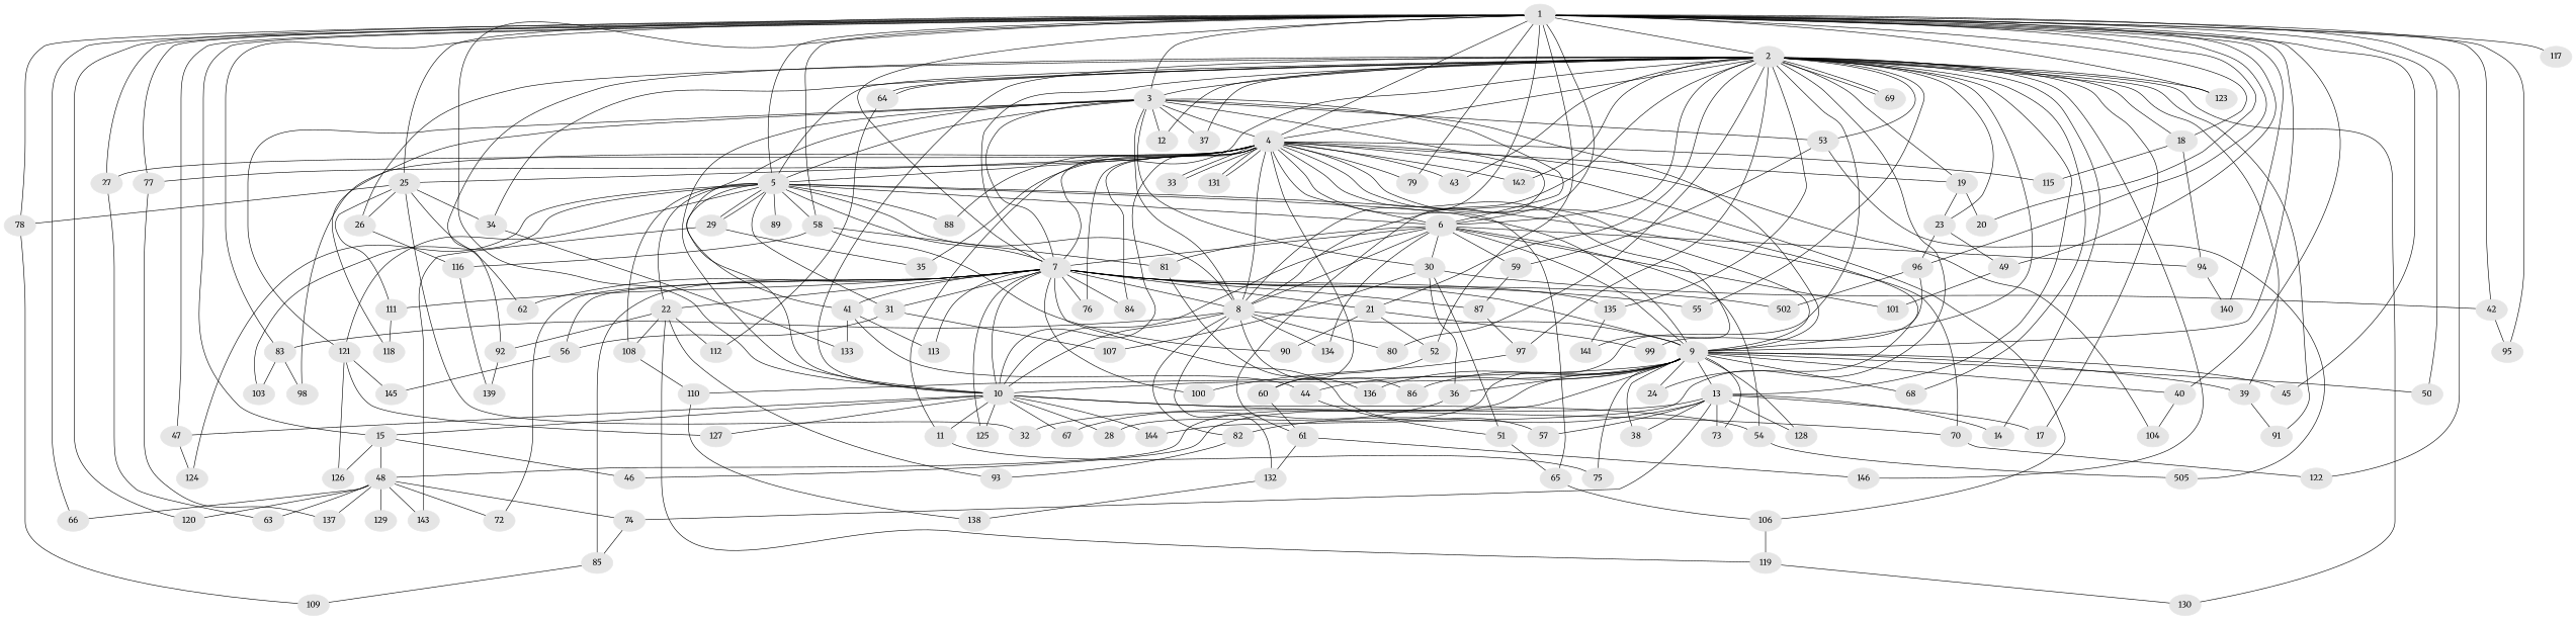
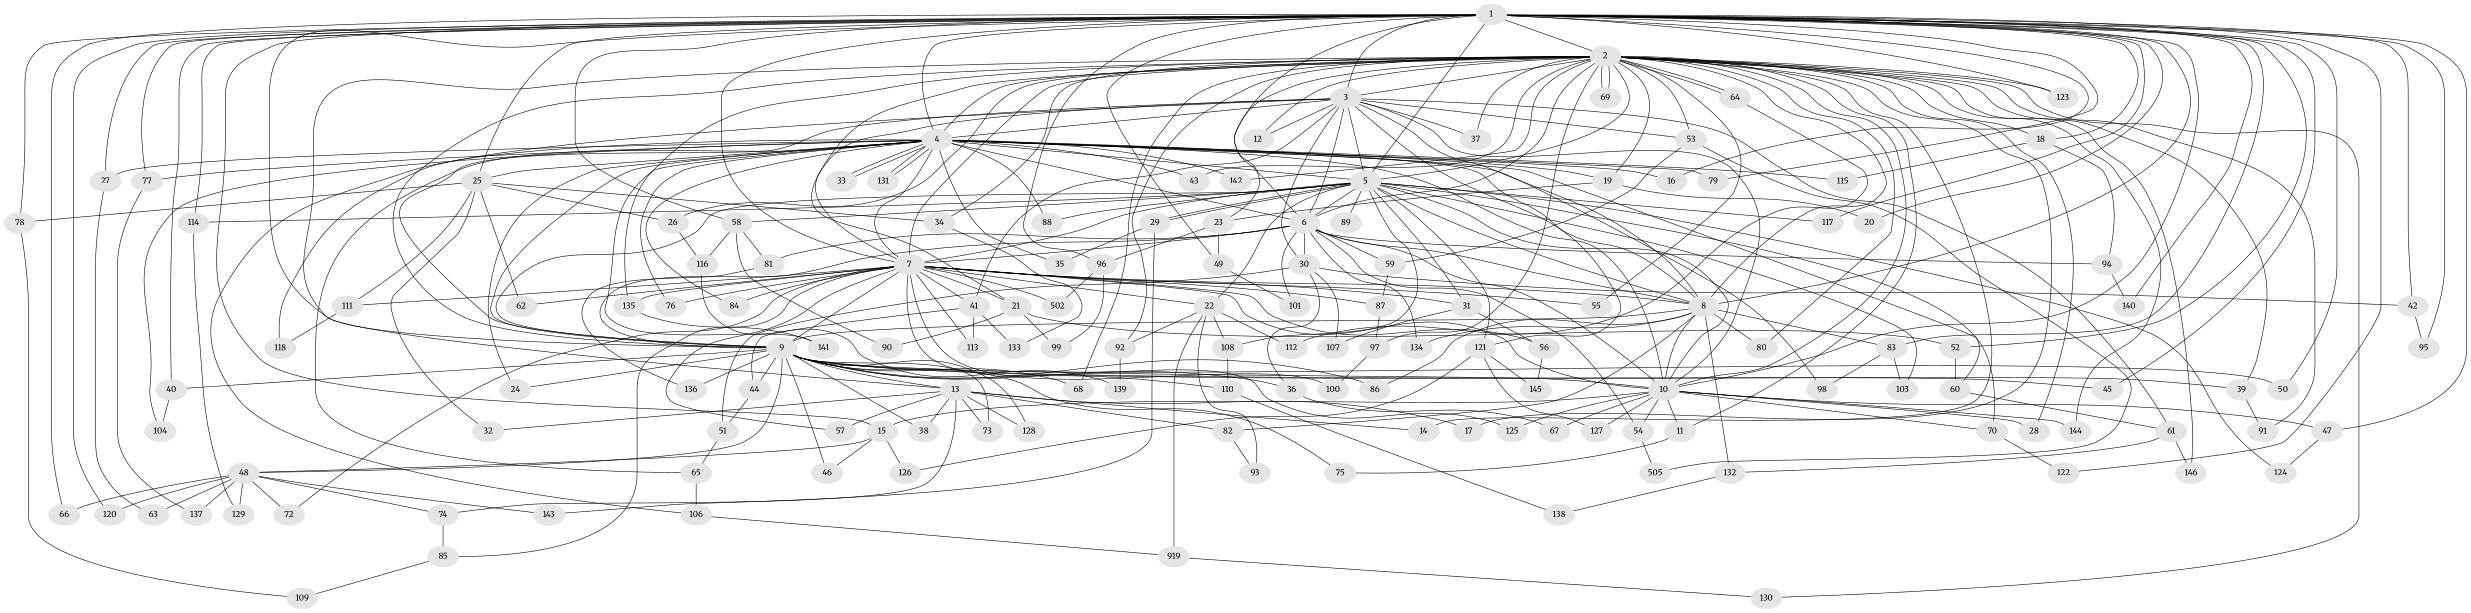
  graph {
    fontname=Merriweather
    node [color=gray90 fontname=Merriweather style=filled]
    edge [fontname=Merriweather]
    1
    2
    3
    4
    5
    6
    7
    8
    9
    10
    15
+   16
    18
    20
    25
    27
    40
    42
    45
    47
    49
    50
    52
    58
    66
    77
    78
    79
    83
    95
    96
+   114
    117
    120
    122
    123
    140
    11
    12
    13
    14
    17
    19
    21
    23
    26
    28
    34
    37
    39
    43
    53
    55
    64
    68
    69
    80
    91
    92
    97
    130
    135
    142
    144
    146
    30
    41
    61
    118
    121
    24
    33
    35
    60
    65
    76
    84
    88
    98
    104
    106
    115
    131
    141
    22
    29
    31
    70
    89
    103
    108
    124
    54
    59
    81
    94
    101
    134
    56
    57
    62
    72
    85
    87
    100
    n106 [label=502]
    111
    113
    125
    82
    86
    132
    36
    38
    44
    46
    48
    73
    75
    110
    128
    136
    67
    127
    126
    32
    63
    90
    116
    137
    109
    99
    129
    74
    133
    n136 [label=505]
    112
    139
    51
    107
    145
-   119
+   119 [label=919]
    93
    143
    138
    1 -- 2
    1 -- 3
    1 -- 4
    1 -- 5
    1 -- 6
    1 -- 7
    1 -- 8
    1 -- 9
    1 -- 10
    1 -- 15
+   1 -- 16
    1 -- 18
    1 -- 20
    1 -- 25
    1 -- 27
    1 -- 40
    1 -- 42
    1 -- 45
    1 -- 47
    1 -- 49
    1 -- 50
    1 -- 52
    1 -- 58
    1 -- 66
    1 -- 77
    1 -- 78
    1 -- 79
    1 -- 83
    1 -- 95
    1 -- 96
+   1 -- 114
    1 -- 117
    1 -- 120
    1 -- 122
    1 -- 123
    1 -- 140
    2 -- 3
    2 -- 4
    2 -- 5
    2 -- 6
    2 -- 7
    2 -- 8
    2 -- 9
    2 -- 10
    2 -- 18
    2 -- 123
    2 -- 11
    2 -- 12
    2 -- 13
    2 -- 14
    2 -- 17
    2 -- 19
    2 -- 21
    2 -- 23
    2 -- 26
    2 -- 28
    2 -- 34
    2 -- 37
    2 -- 39
    2 -- 43
    2 -- 53
    2 -- 55
    2 -- 64
    2 -- 64
    2 -- 68
    2 -- 69
    2 -- 69
    2 -- 80
    2 -- 91
    2 -- 92
    2 -- 97
    2 -- 130
    2 -- 135
    2 -- 142
    2 -- 144
    2 -- 146
    3 -- 4
    3 -- 5
    3 -- 6
    3 -- 7
    3 -- 8
    3 -- 9
    3 -- 10
    3 -- 12
    3 -- 37
    3 -- 53
    3 -- 30
    3 -- 41
    3 -- 61
    3 -- 118
    3 -- 121
    4 -- 5
    4 -- 6
    4 -- 7
    4 -- 8
    4 -- 9
    4 -- 10
+   4 -- 16
    4 -- 25
    4 -- 27
    4 -- 77
    4 -- 79
    4 -- 19
    4 -- 43
    4 -- 142
    4 -- 24
    4 -- 33
    4 -- 33
    4 -- 35
    4 -- 60
    4 -- 65
    4 -- 76
    4 -- 84
    4 -- 88
    4 -- 98
    4 -- 104
    4 -- 106
    4 -- 115
    4 -- 131
    4 -- 131
    4 -- 141
    5 -- 6
    5 -- 7
    5 -- 8
    5 -- 9
    5 -- 10
    5 -- 58
+   5 -- 114
+   5 -- 117
    5 -- 121
    5 -- 88
    5 -- 22
    5 -- 29
    5 -- 29
    5 -- 31
    5 -- 70
    5 -- 89
    5 -- 103
    5 -- 108
    5 -- 124
    6 -- 7
    6 -- 8
    6 -- 9
    6 -- 10
    6 -- 30
    6 -- 54
    6 -- 59
    6 -- 81
    6 -- 94
    6 -- 101
    6 -- 134
    7 -- 8
    7 -- 9
    7 -- 10
    7 -- 21
    7 -- 55
    7 -- 135
    7 -- 41
    7 -- 76
    7 -- 84
    7 -- 22
    7 -- 31
    7 -- 56
    7 -- 57
    7 -- 62
    7 -- 72
    7 -- 85
    7 -- 87
    7 -- 100
    7 -- n106
    7 -- 111
    7 -- 113
    7 -- 125
    8 -- 9
    8 -- 10
    8 -- 83
    8 -- 80
    8 -- 134
    8 -- 82
    8 -- 86
    8 -- 132
    9 -- 10
    9 -- 40
    9 -- 45
    9 -- 50
    9 -- 13
    9 -- 39
    9 -- 68
    9 -- 24
    9 -- 86
    9 -- 36
    9 -- 38
    9 -- 44
    9 -- 46
    9 -- 48
    9 -- 73
    9 -- 75
    9 -- 110
    9 -- 128
    9 -- 136
    10 -- 15
    10 -- 47
    10 -- 11
    10 -- 28
    10 -- 144
    10 -- 70
    10 -- 54
    10 -- 125
    10 -- 67
    10 -- 127
    15 -- 46
    15 -- 48
    15 -- 126
    18 -- 115
    18 -- 94
    25 -- 78
    25 -- 26
    25 -- 34
    25 -- 62
    25 -- 111
    25 -- 32
    27 -- 63
    40 -- 104
    42 -- 95
    47 -- 124
    49 -- 101
    52 -- 60
    58 -- 81
    58 -- 90
    58 -- 116
    77 -- 137
    78 -- 109
    83 -- 98
    83 -- 103
    96 -- n106
    96 -- 99
+   114 -- 129
    11 -- 75
    13 -- 14
    13 -- 17
    13 -- 57
    13 -- 82
    13 -- 38
    13 -- 73
    13 -- 128
    13 -- 32
    13 -- 74
    19 -- 20
    19 -- 23
    21 -- 52
    21 -- 90
    21 -- 99
    23 -- 49
    23 -- 96
    26 -- 116
    34 -- 133
    39 -- 91
    53 -- 59
    53 -- n136
    64 -- 112
    92 -- 139
    97 -- 100
    135 -- 141
    30 -- 42
    30 -- 36
    30 -- 51
    30 -- 107
    41 -- 113
    41 -- 44
    41 -- 133
    61 -- 146
    61 -- 132
    121 -- 127
    121 -- 126
    121 -- 145
    60 -- 61
    65 -- 106
    106 -- 119
    22 -- 92
    22 -- 108
    22 -- 112
    22 -- 119
    22 -- 93
    29 -- 35
    29 -- 143
    31 -- 56
    31 -- 107
    70 -- 122
    108 -- 110
    54 -- n136
    59 -- 87
    81 -- 136
    94 -- 140
    56 -- 145
    85 -- 109
    87 -- 97
    111 -- 118
    82 -- 93
    132 -- 138
    36 -- 67
    44 -- 51
    48 -- 66
    48 -- 120
    48 -- 72
    48 -- 63
    48 -- 137
    48 -- 129
    48 -- 74
    48 -- 143
    110 -- 138
    116 -- 139
    74 -- 85
    51 -- 65
    119 -- 130
  }
